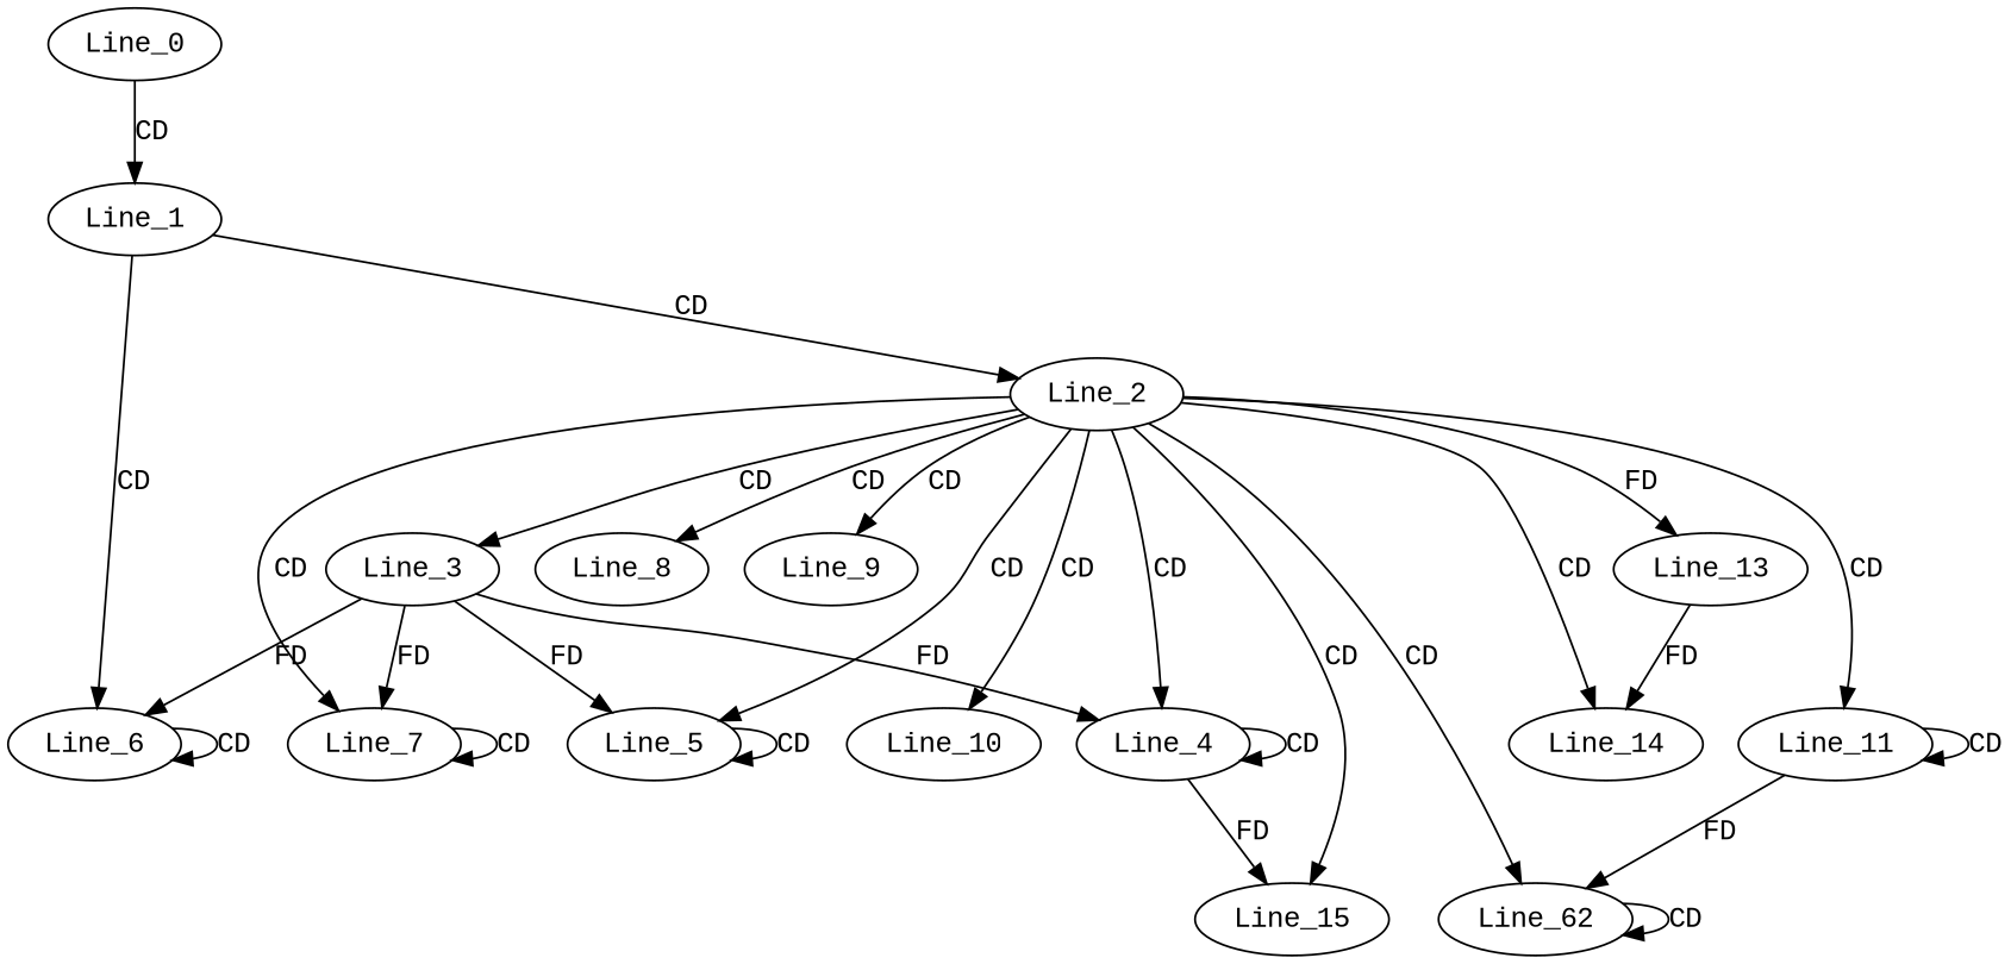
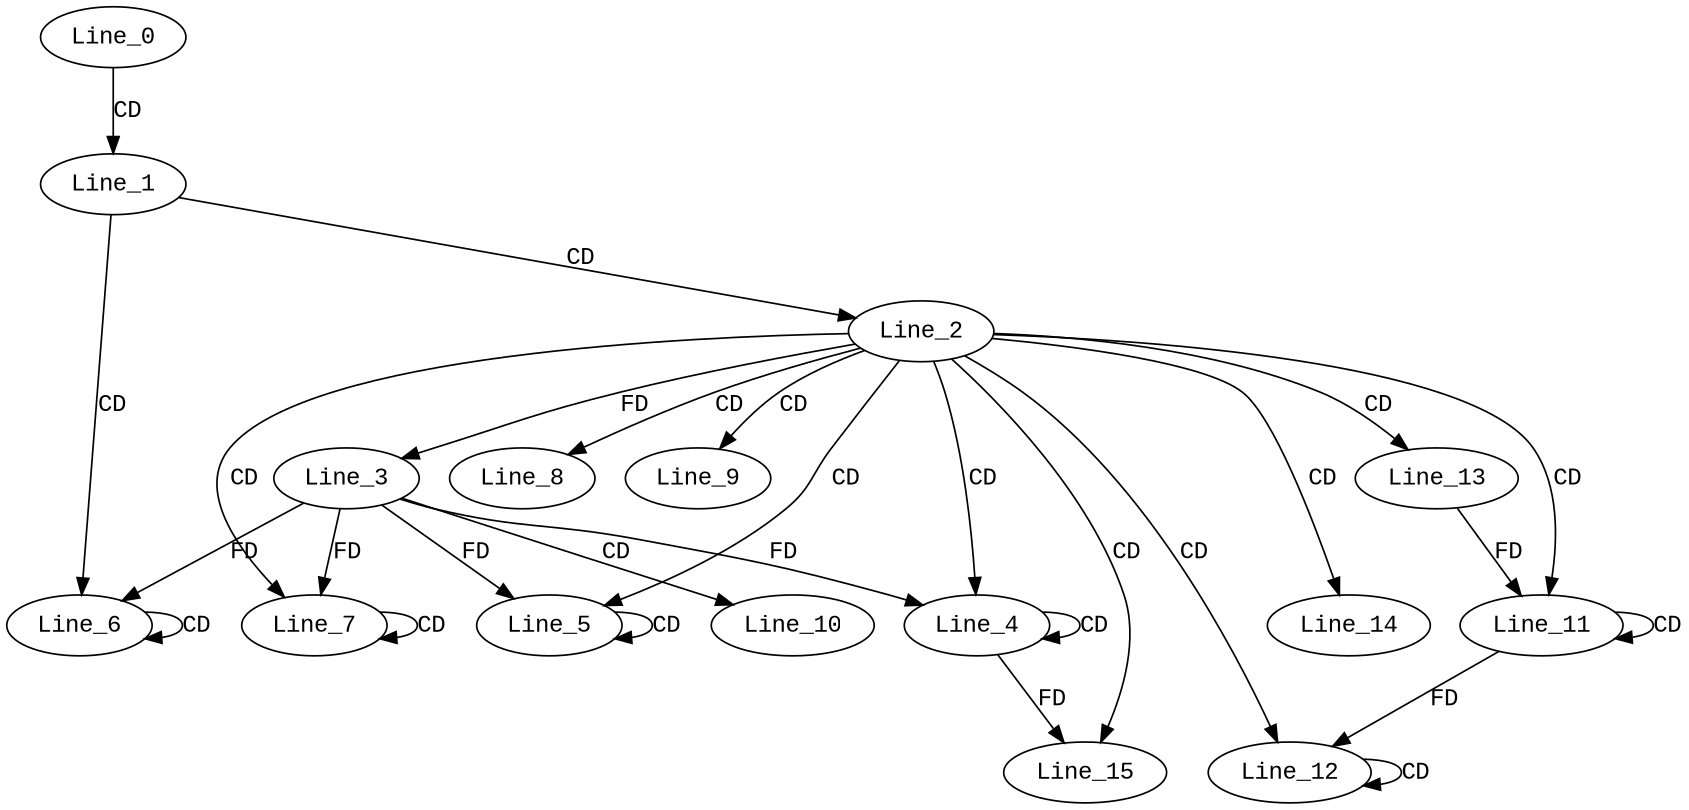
  digraph {
    fontname="Liberation Mono"
    node [fontname="Liberation Mono"]
    edge [fontname="Liberation Mono"]
    Line_0
    Line_1
    Line_2
    Line_6
    Line_3
    Line_4
    Line_5
    Line_7
    Line_8
    Line_9
    Line_10
    Line_11
-   Line_12 [label=Line_62]
+   Line_12
    Line_13
    Line_14
    Line_15
    Line_0 -> Line_1 [label=CD]
    Line_1 -> Line_2 [label=CD]
    Line_1 -> Line_6 [label=CD]
-   Line_2 -> Line_3 [label=CD]
+   Line_2 -> Line_3 [label=FD]
    Line_2 -> Line_4 [label=CD]
    Line_2 -> Line_5 [label=CD]
    Line_2 -> Line_7 [label=CD]
    Line_2 -> Line_8 [label=CD]
    Line_2 -> Line_9 [label=CD]
-   Line_2 -> Line_10 [label=CD]
+   Line_3 -> Line_10 [label=CD]
    Line_2 -> Line_11 [label=CD]
    Line_2 -> Line_12 [label=CD]
-   Line_2 -> Line_13 [label=FD]
+   Line_2 -> Line_13 [label=CD]
    Line_2 -> Line_14 [label=CD]
    Line_2 -> Line_15 [label=CD]
    Line_6 -> Line_6 [label=CD]
    Line_3 -> Line_6 [label=FD]
    Line_3 -> Line_4 [label=FD]
    Line_3 -> Line_5 [label=FD]
    Line_3 -> Line_7 [label=FD]
    Line_4 -> Line_4 [label=CD]
    Line_4 -> Line_15 [label=FD]
    Line_5 -> Line_5 [label=CD]
    Line_7 -> Line_7 [label=CD]
    Line_11 -> Line_11 [label=CD]
    Line_11 -> Line_12 [label=FD]
    Line_12 -> Line_12 [label=CD]
-   Line_13 -> Line_14 [label=FD]
+   Line_13 -> Line_11 [label=FD]
  }
